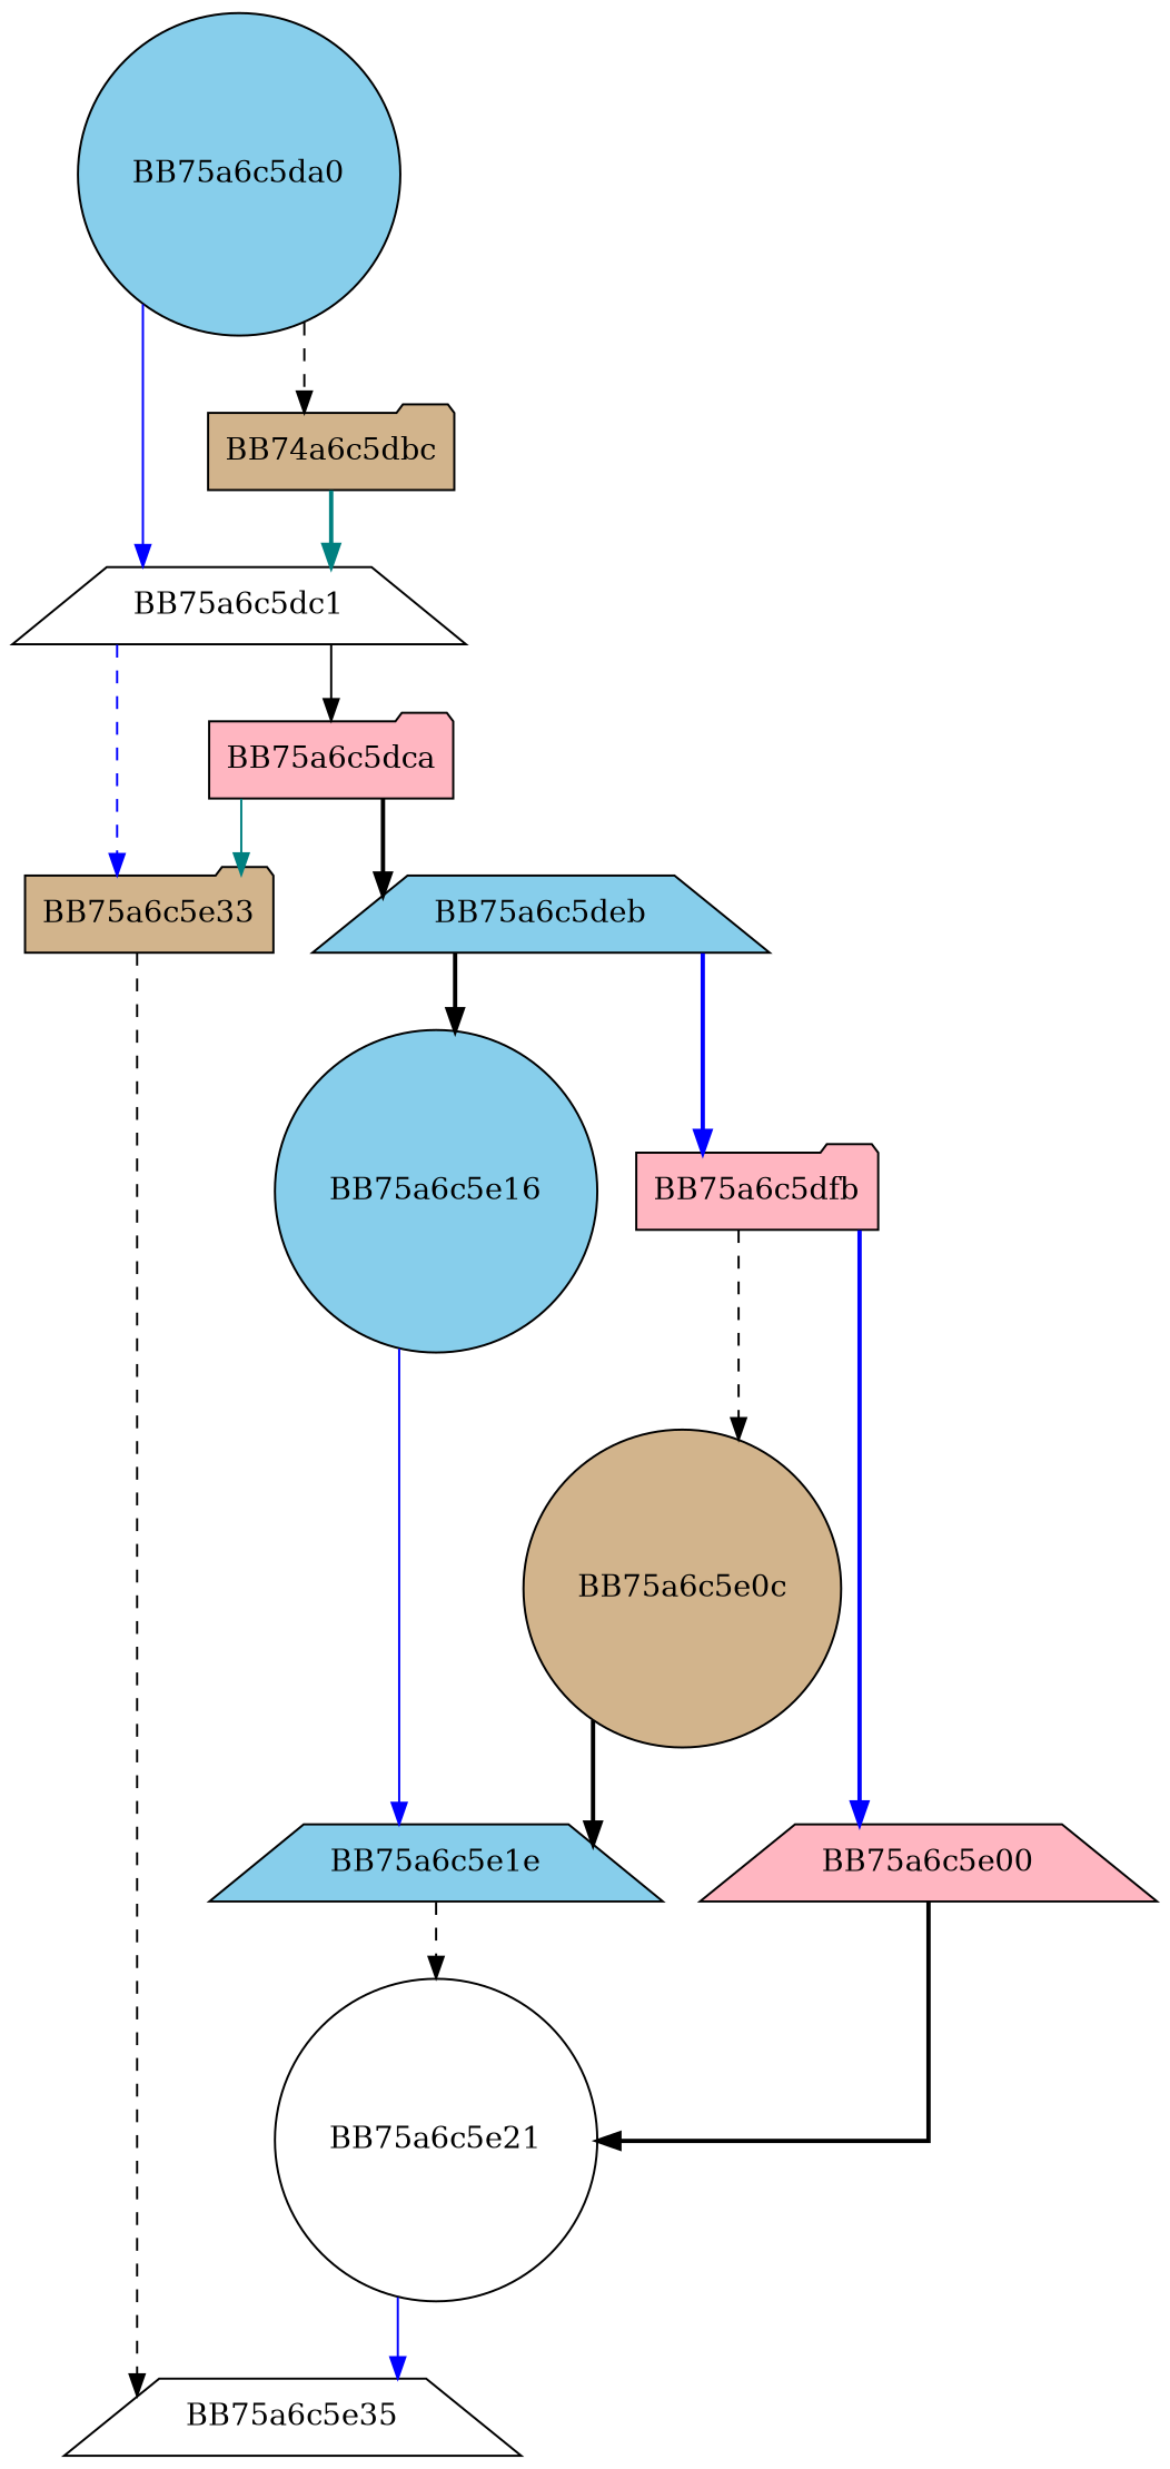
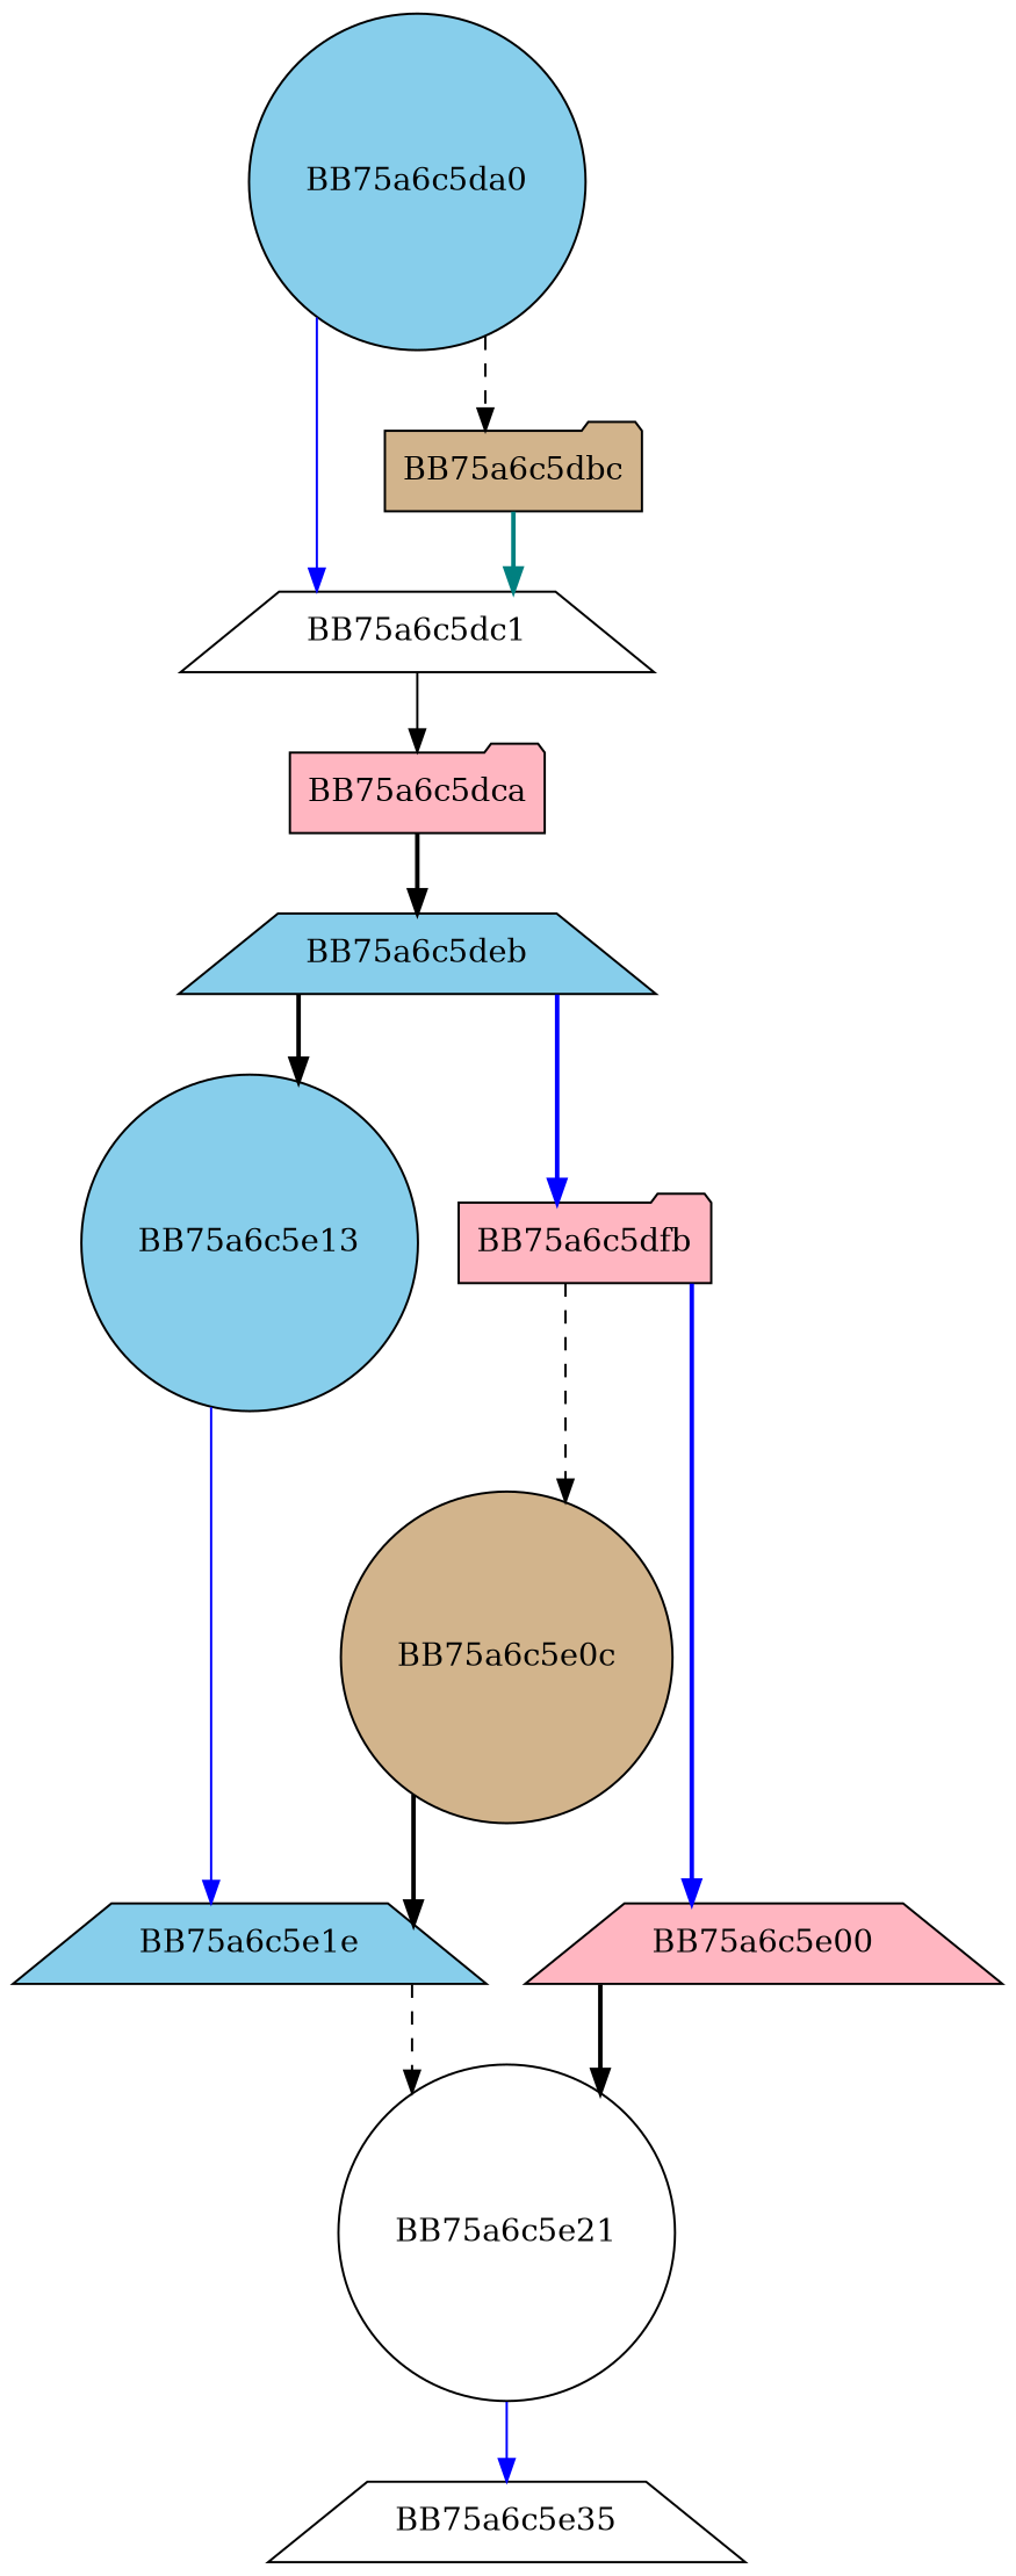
  digraph {
    splines=ortho
    node [fillcolor=skyblue shape=trapezium style=filled]
    edge [color=black style=bold]
    BB75a6c5da0 [shape=circle]
    BB75a6c5dc1 [fillcolor=white]
-   BB75a6c5dbc [fillcolor=tan shape=folder label=BB74a6c5dbc]
-   BB75a6c5e33 [fillcolor=tan shape=folder]
+   BB75a6c5dbc [fillcolor=tan shape=folder]
    BB75a6c5dca [fillcolor=lightpink shape=folder]
    BB75a6c5e35 [fillcolor=white]
    BB75a6c5deb
-   BB75a6c5e16 [shape=circle]
+   BB75a6c5e16 [shape=circle label=BB75a6c5e13]
    BB75a6c5dfb [fillcolor=lightpink shape=folder]
    BB75a6c5e1e
    BB75a6c5e0c [fillcolor=tan shape=circle]
    BB75a6c5e00 [fillcolor=lightpink]
    BB75a6c5e21 [fillcolor=white shape=circle]
    BB75a6c5da0 -> BB75a6c5dc1 [color=blue style=solid]
    BB75a6c5da0 -> BB75a6c5dbc [style=dashed]
-   BB75a6c5dc1 -> BB75a6c5e33 [color=blue style=dashed]
    BB75a6c5dc1 -> BB75a6c5dca [style=solid]
    BB75a6c5dbc -> BB75a6c5dc1 [color=teal]
-   BB75a6c5e33 -> BB75a6c5e35 [style=dashed]
-   BB75a6c5dca -> BB75a6c5e33 [color=teal style=solid]
    BB75a6c5dca -> BB75a6c5deb
    BB75a6c5deb -> BB75a6c5e16
    BB75a6c5deb -> BB75a6c5dfb [color=blue]
    BB75a6c5e16 -> BB75a6c5e1e [color=blue style=solid]
    BB75a6c5dfb -> BB75a6c5e0c [style=dashed]
    BB75a6c5dfb -> BB75a6c5e00 [color=blue]
    BB75a6c5e1e -> BB75a6c5e21 [style=dashed]
    BB75a6c5e0c -> BB75a6c5e1e
    BB75a6c5e00 -> BB75a6c5e21
    BB75a6c5e21 -> BB75a6c5e35 [color=blue style=solid]
  }
